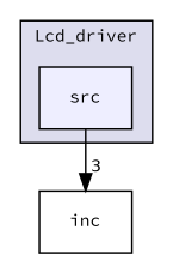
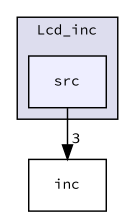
  digraph {
    compound=true
    fontname="Source Code Pro"
    node [fontname="Source Code Pro" fontsize=10 shape=box]
    n1 [fillcolor="#eeeeff" label=src pencolor=black style=filled]
    n2 [label=inc]
    subgraph cluster_1 {
      bgcolor="#ddddee"
      fontsize=10
-     label=Lcd_driver
+     label=Lcd_inc
      pencolor=black
      n1
    }
    n1 -> n2 [headlabel=3 labeldistance=1.5 labelfontname=Helvetica labelfontsize=10 fontname="Source Code Pro"]
  }
